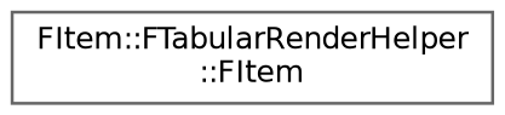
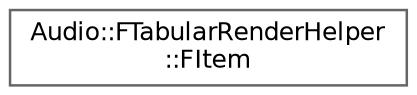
  digraph {
    rankdir=LR
-   n1 [color=grey40 fillcolor=white fontname=Helvetica fontsize=10 height=0.2 label="FItem::FTabularRenderHelper\l::FItem" shape=box style=filled width=0.4]
+   n1 [color=grey40 fillcolor=white fontname=Helvetica fontsize=10 height=0.2 label="Audio::FTabularRenderHelper\l::FItem" shape=box style=filled width=0.4]
  }
